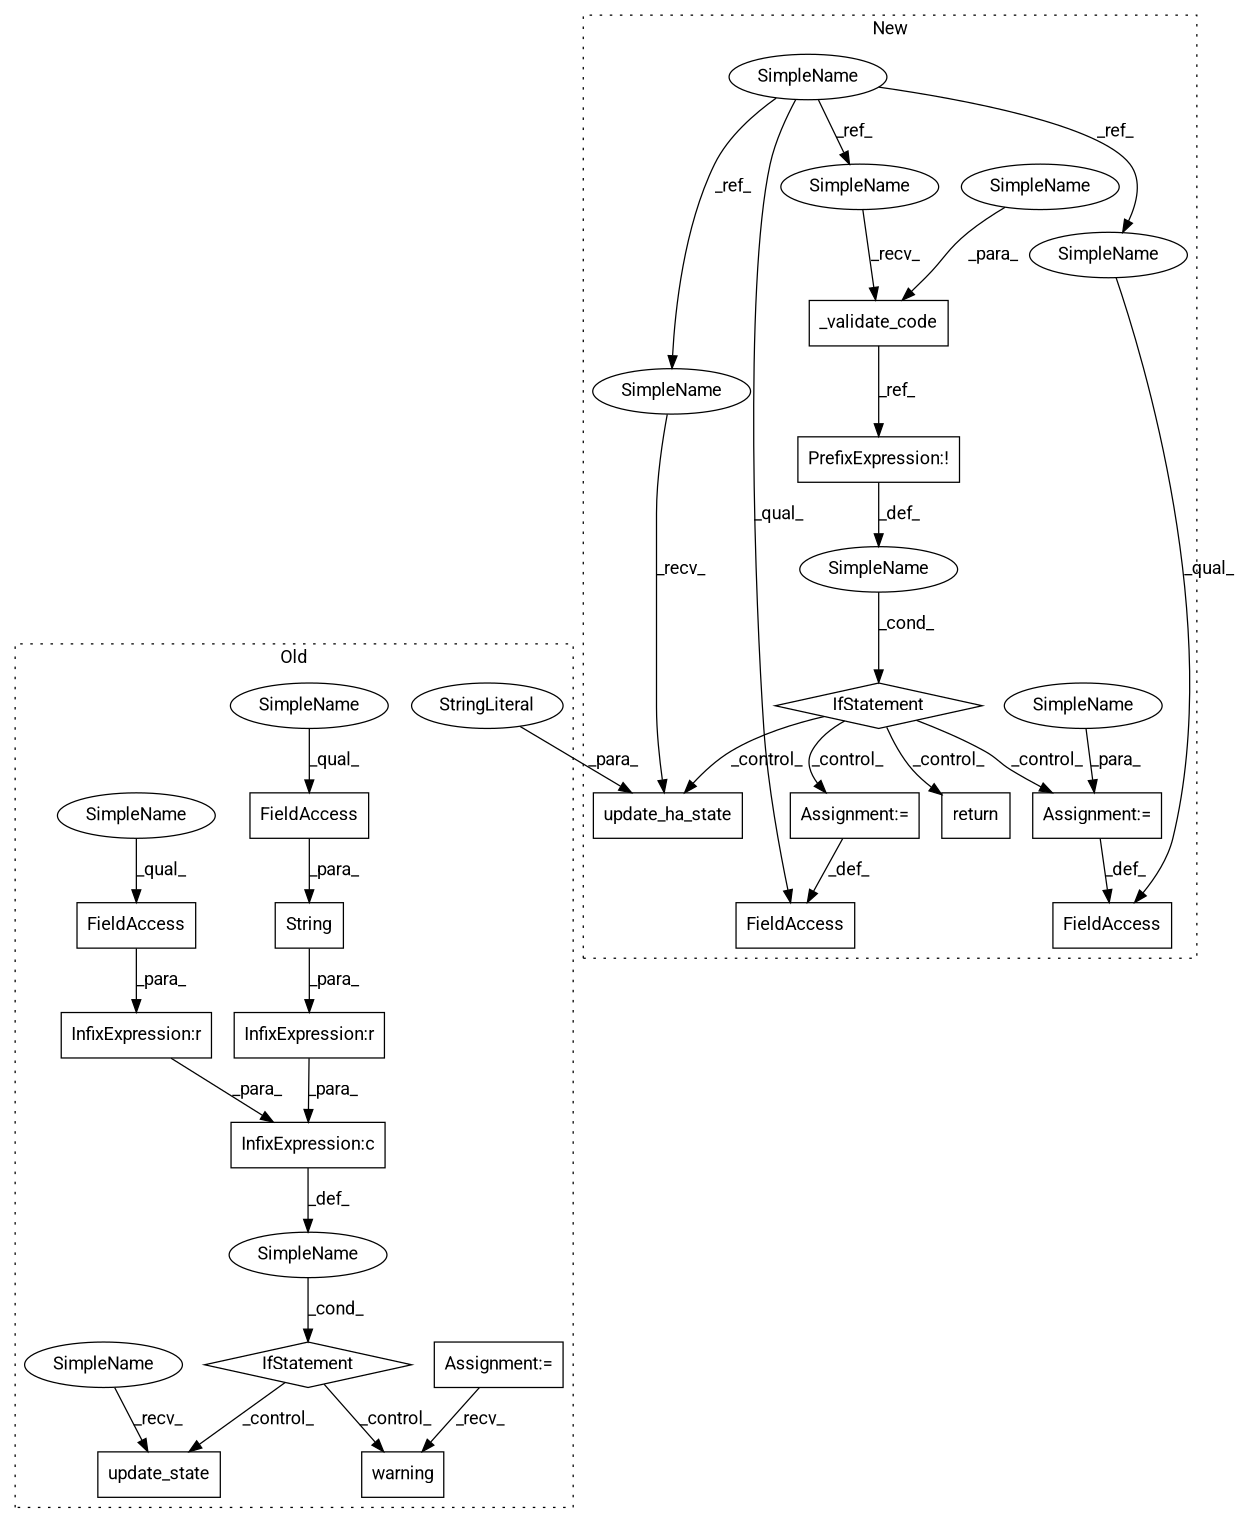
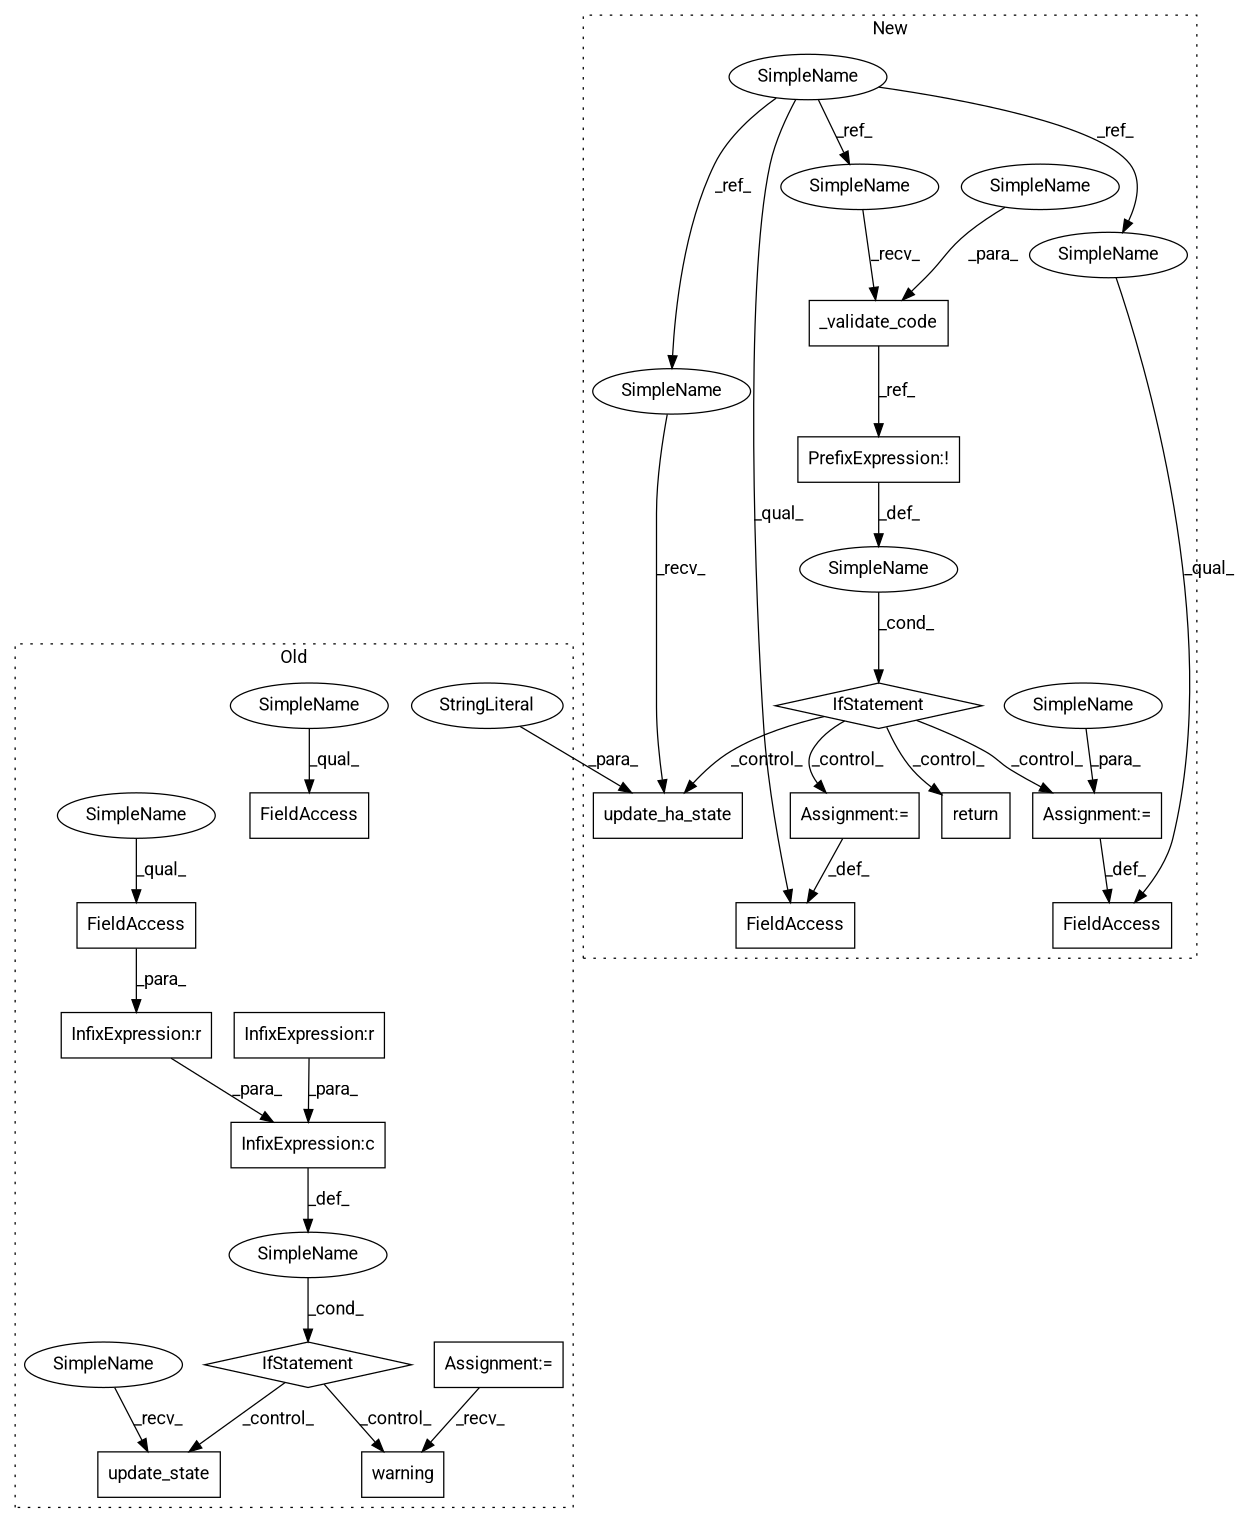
  digraph {
    fontname=Roboto
    node [a=42 fontname=Roboto l=4 shape=box]
    edge [fontname=Roboto]
    n1 [a=32 l="13,1" label=update_state s="2451,2506"]
    n2 [a=22 l=16 label=FieldAccess s=2411]
    n3 [a=27 label="InfixExpression:c" s=2406]
-   n4 [a=32 l="7,1" label=String s="2387,2404"]
    n5 [label=SimpleName shape=ellipse l=""]
    n6 [a=32 l="8,1" label=warning s="2972,3019"]
    n7 [a=27 label="InfixExpression:r" s=2427]
    n8 [a=27 label="InfixExpression:r" s=2383]
    n9 [a=22 l=10 label=FieldAccess s=2394]
    n10 [a=25 l="4,2" label=IfStatement s="2374,2436" shape=diamond]
    n11 [a=45 l=39 label=StringLiteral s=2980 shape=ellipse]
    n12 [a=7 l=7 label="Assignment:=" s=2361]
    n13 [label=SimpleName s=2446 shape=ellipse]
    n14 [label=SimpleName s=2394 shape=ellipse]
    n15 [label=SimpleName s=2411 shape=ellipse]
    n16 [a=32 l=17 label=update_ha_state s=2697]
    n17 [label=SimpleName s=2498 shape=ellipse]
    n18 [a=22 l=11 label=FieldAccess s=2601]
    n19 [a=22 l=14 label=FieldAccess s=2641]
    n20 [a=7 l=1 label="Assignment:=" s=2655]
    n21 [a=7 l=1 label="Assignment:=" s=2612]
    n22 [a=38 l=1 label="PrefixExpression:!" s=2524]
    n23 [label=SimpleName shape=ellipse l=""]
    n24 [a=32 l="15,1" label=_validate_code s="2530,2572"]
    n25 [a=25 l="4,2" label=IfStatement s="2520,2573" shape=diamond]
    n26 [a=41 l=7 label=return s=2583]
    n27 [label=SimpleName s=2525 shape=ellipse]
    n28 [label=SimpleName s=2601 shape=ellipse]
    n29 [label=SimpleName s=2692 shape=ellipse]
    n30 [l=22 label=SimpleName s=2613 shape=ellipse]
    n31 [l=22 label=SimpleName s=2550 shape=ellipse]
    subgraph cluster_1 {
      label=Old
      style=dotted
      n1
      n2
      n3
-     n4
      n5
      n6
      n7
      n8
      n9
      n10
      n11
      n12
      n13
      n14
      n15
    }
    subgraph cluster_2 {
      label=New
      style=dotted
      n16
      n17
      n18
      n19
      n20
      n21
      n22
      n23
      n24
      n25
      n26
      n27
      n28
      n29
      n30
      n31
    }
    n2 -> n7 [label=_para_]
    n3 -> n5 [label=_def_]
-   n4 -> n8 [label=_para_]
    n5 -> n10 [label=_cond_]
    n7 -> n3 [label=_para_]
    n8 -> n3 [label=_para_]
-   n9 -> n4 [label=_para_]
    n10 -> n1 [label=_control_]
    n10 -> n6 [label=_control_]
    n11 -> n16 [label=_para_]
    n12 -> n6 [label=_recv_]
    n13 -> n1 [label=_recv_]
    n14 -> n9 [label=_qual_]
    n15 -> n2 [label=_qual_]
    n17 -> n19 [label=_qual_]
    n17 -> n27 [label=_ref_]
    n17 -> n28 [label=_ref_]
    n17 -> n29 [label=_ref_]
    n20 -> n19 [label=_def_]
    n21 -> n18 [label=_def_]
    n22 -> n23 [label=_def_]
    n23 -> n25 [label=_cond_]
    n24 -> n22 [label=_ref_]
    n25 -> n16 [label=_control_]
    n25 -> n20 [label=_control_]
    n25 -> n21 [label=_control_]
    n25 -> n26 [label=_control_]
    n27 -> n24 [label=_recv_]
    n28 -> n18 [label=_qual_]
    n29 -> n16 [label=_recv_]
    n30 -> n21 [label=_para_]
    n31 -> n24 [label=_para_]
  }
